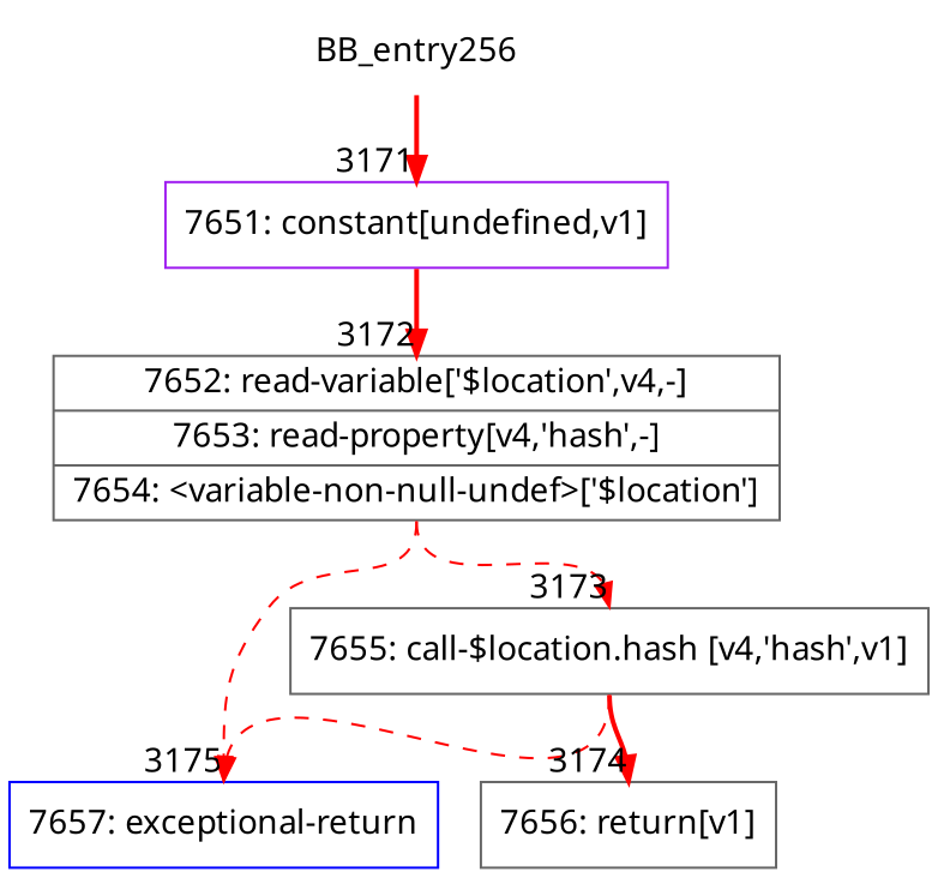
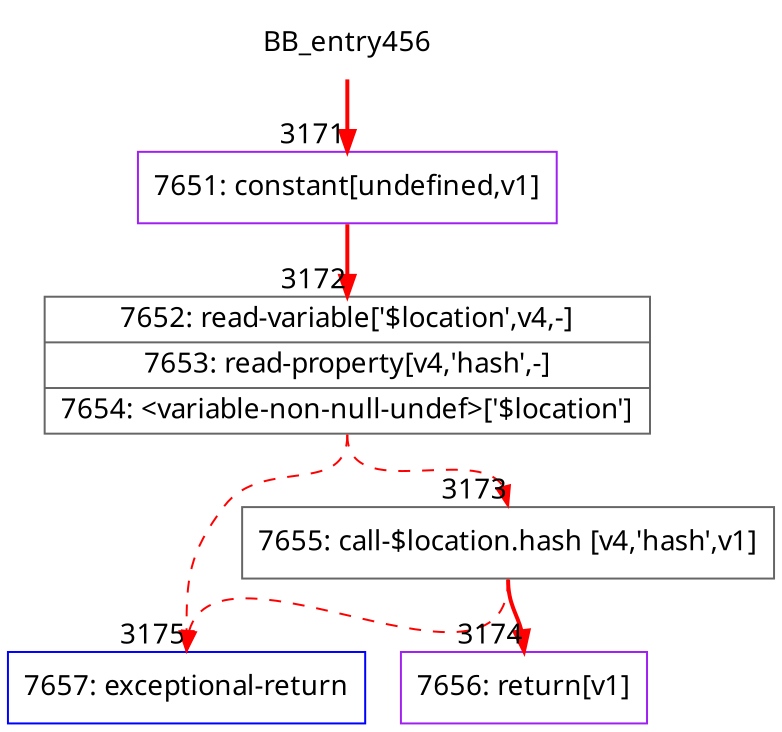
  digraph {
    fontname="Noto Sans"
    rankdir=TD
    node [color=gray40 fontname="Noto Sans" shape=record]
    edge [color=red fontname="Noto Sans" headport=n style=bold tailport=s]
-   BB_entry256 [shape=none]
+   BB_entry256 [shape=none label=BB_entry456]
    n2 [color=purple label="{7651: constant[undefined,v1]}"]
    n3 [label="{7652: read-variable['$location',v4,-]|7653: read-property[v4,'hash',-]|7654: \<variable-non-null-undef\>['$location']}"]
    n4 [label="{7655: call-$location.hash [v4,'hash',v1]}"]
    n5 [color=blue label="{7657: exceptional-return}"]
-   n6 [label="{7656: return[v1]}"]
+   n6 [color=purple label="{7656: return[v1]}"]
    BB_entry256 -> n2 [headlabel="    3171"]
    n2 -> n3 [headlabel="      3172"]
    n3 -> n4 [headlabel="      3173" style=dashed]
    n3 -> n5 [headlabel="      3175" style=dashed]
    n4 -> n5 [style=dashed]
    n4 -> n6 [headlabel="      3174"]
  }
